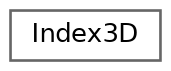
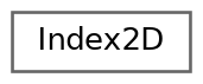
  digraph {
    rankdir=LR
-   n1 [color=grey40 fillcolor=white fontname=Helvetica fontsize=10 height=0.2 label=Index3D shape=box style=filled width=0.4]
+   n1 [color=grey40 fillcolor=white fontname=Helvetica fontsize=10 height=0.2 label=Index2D shape=box style=filled width=0.4]
  }
